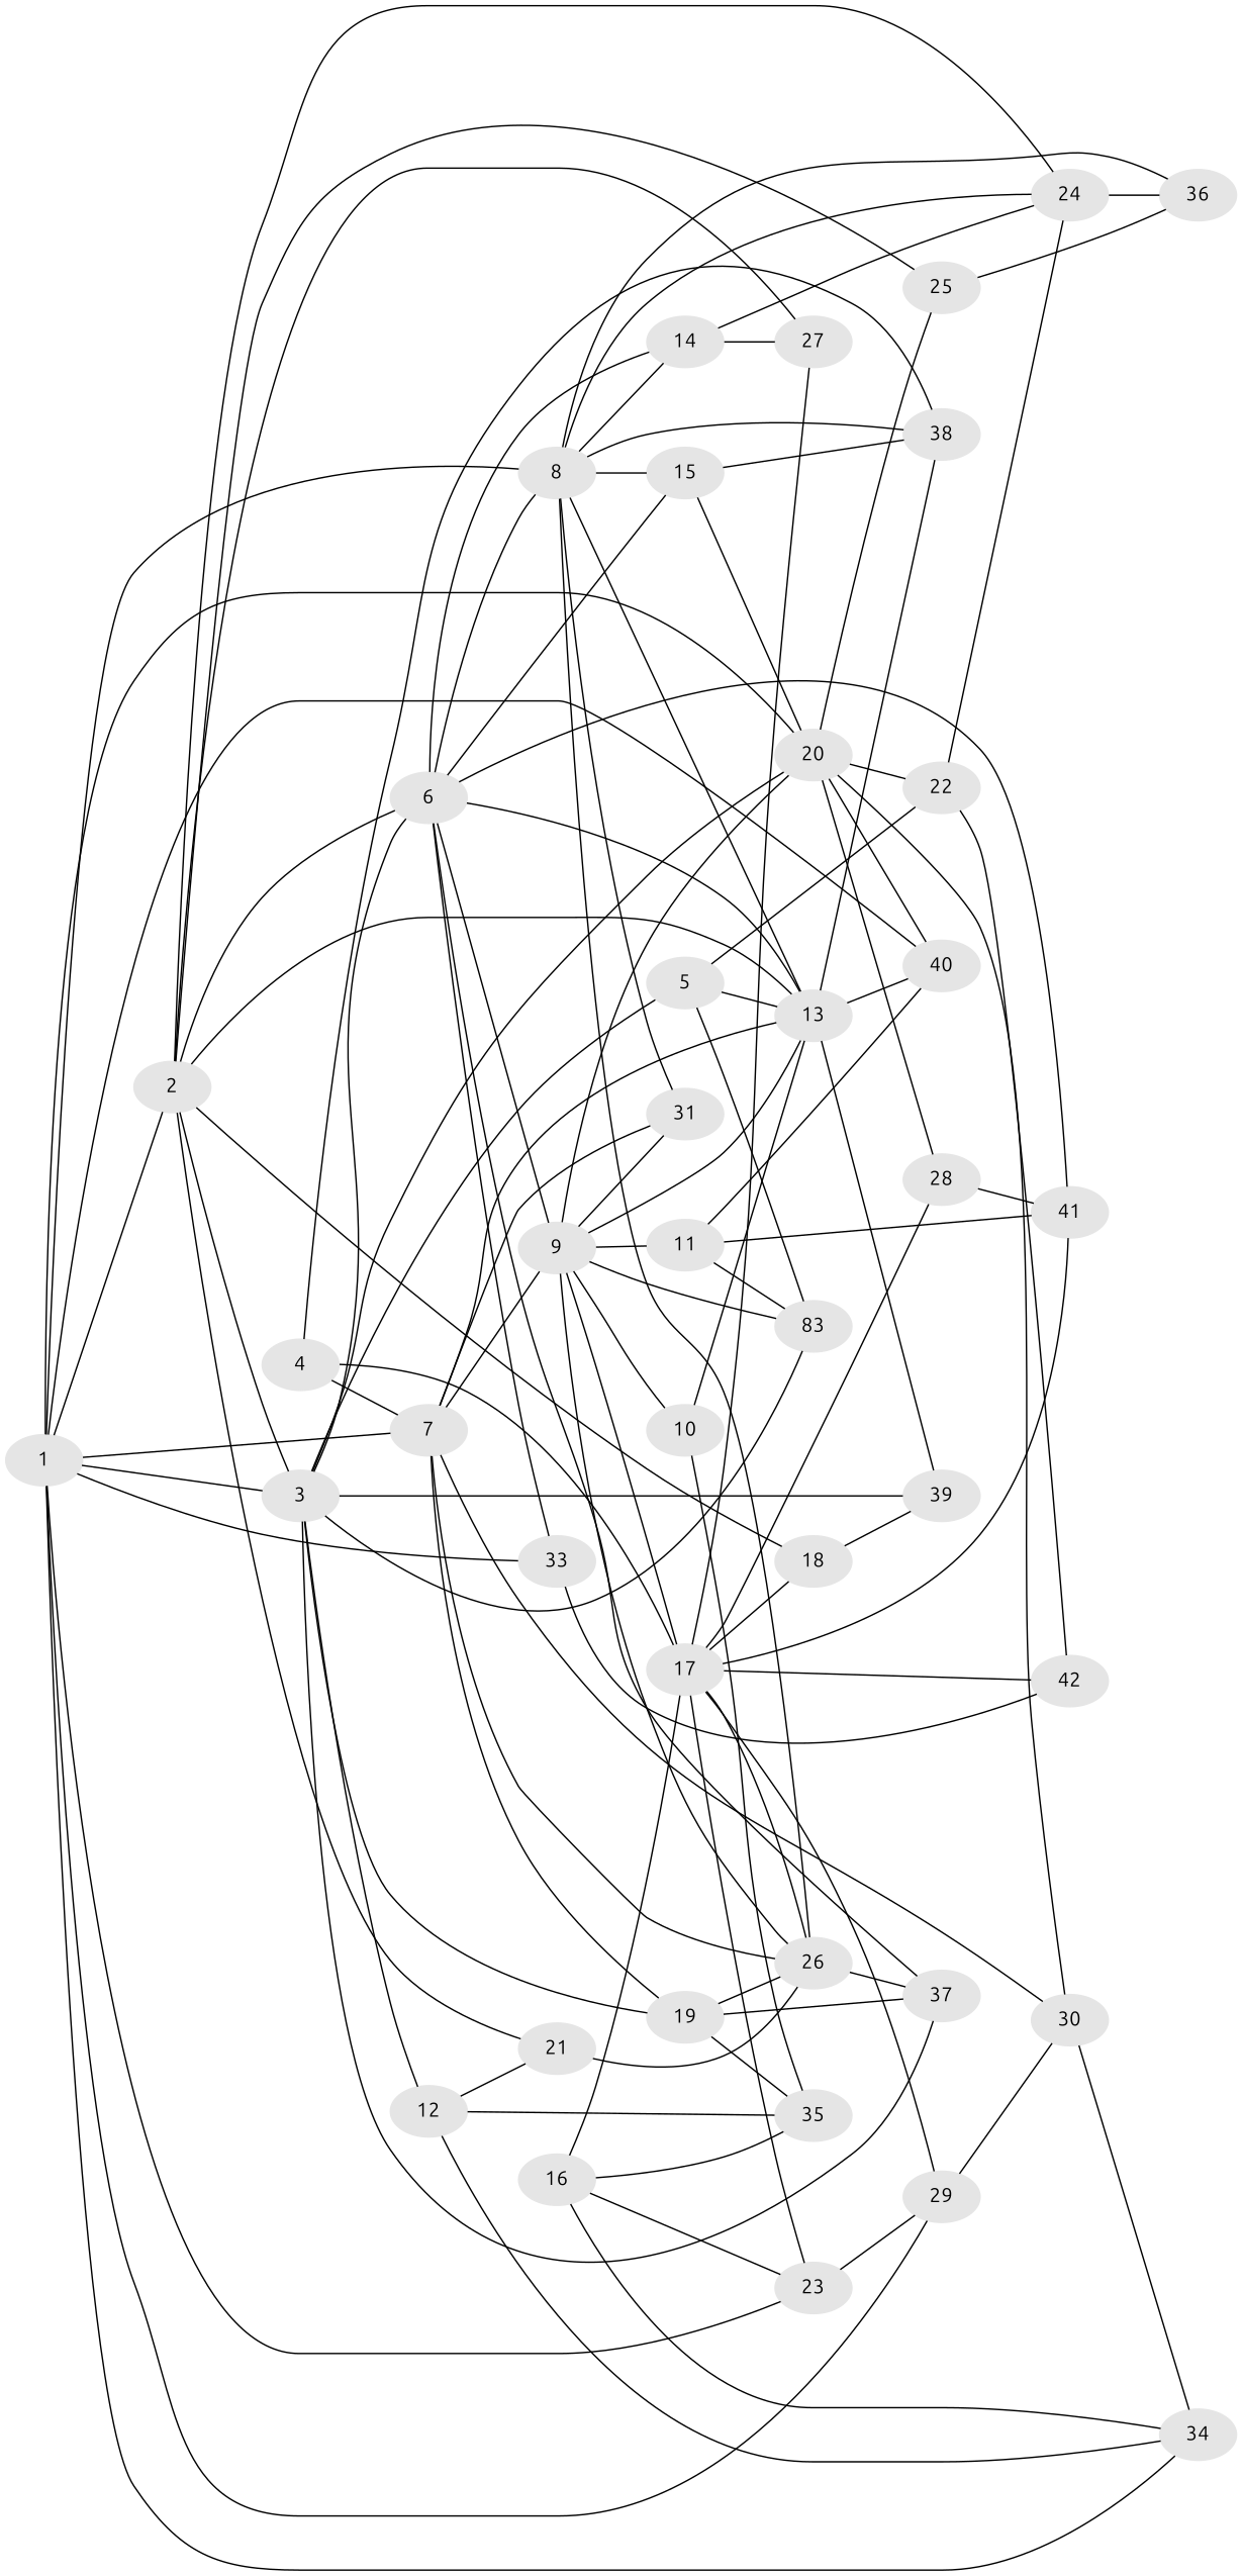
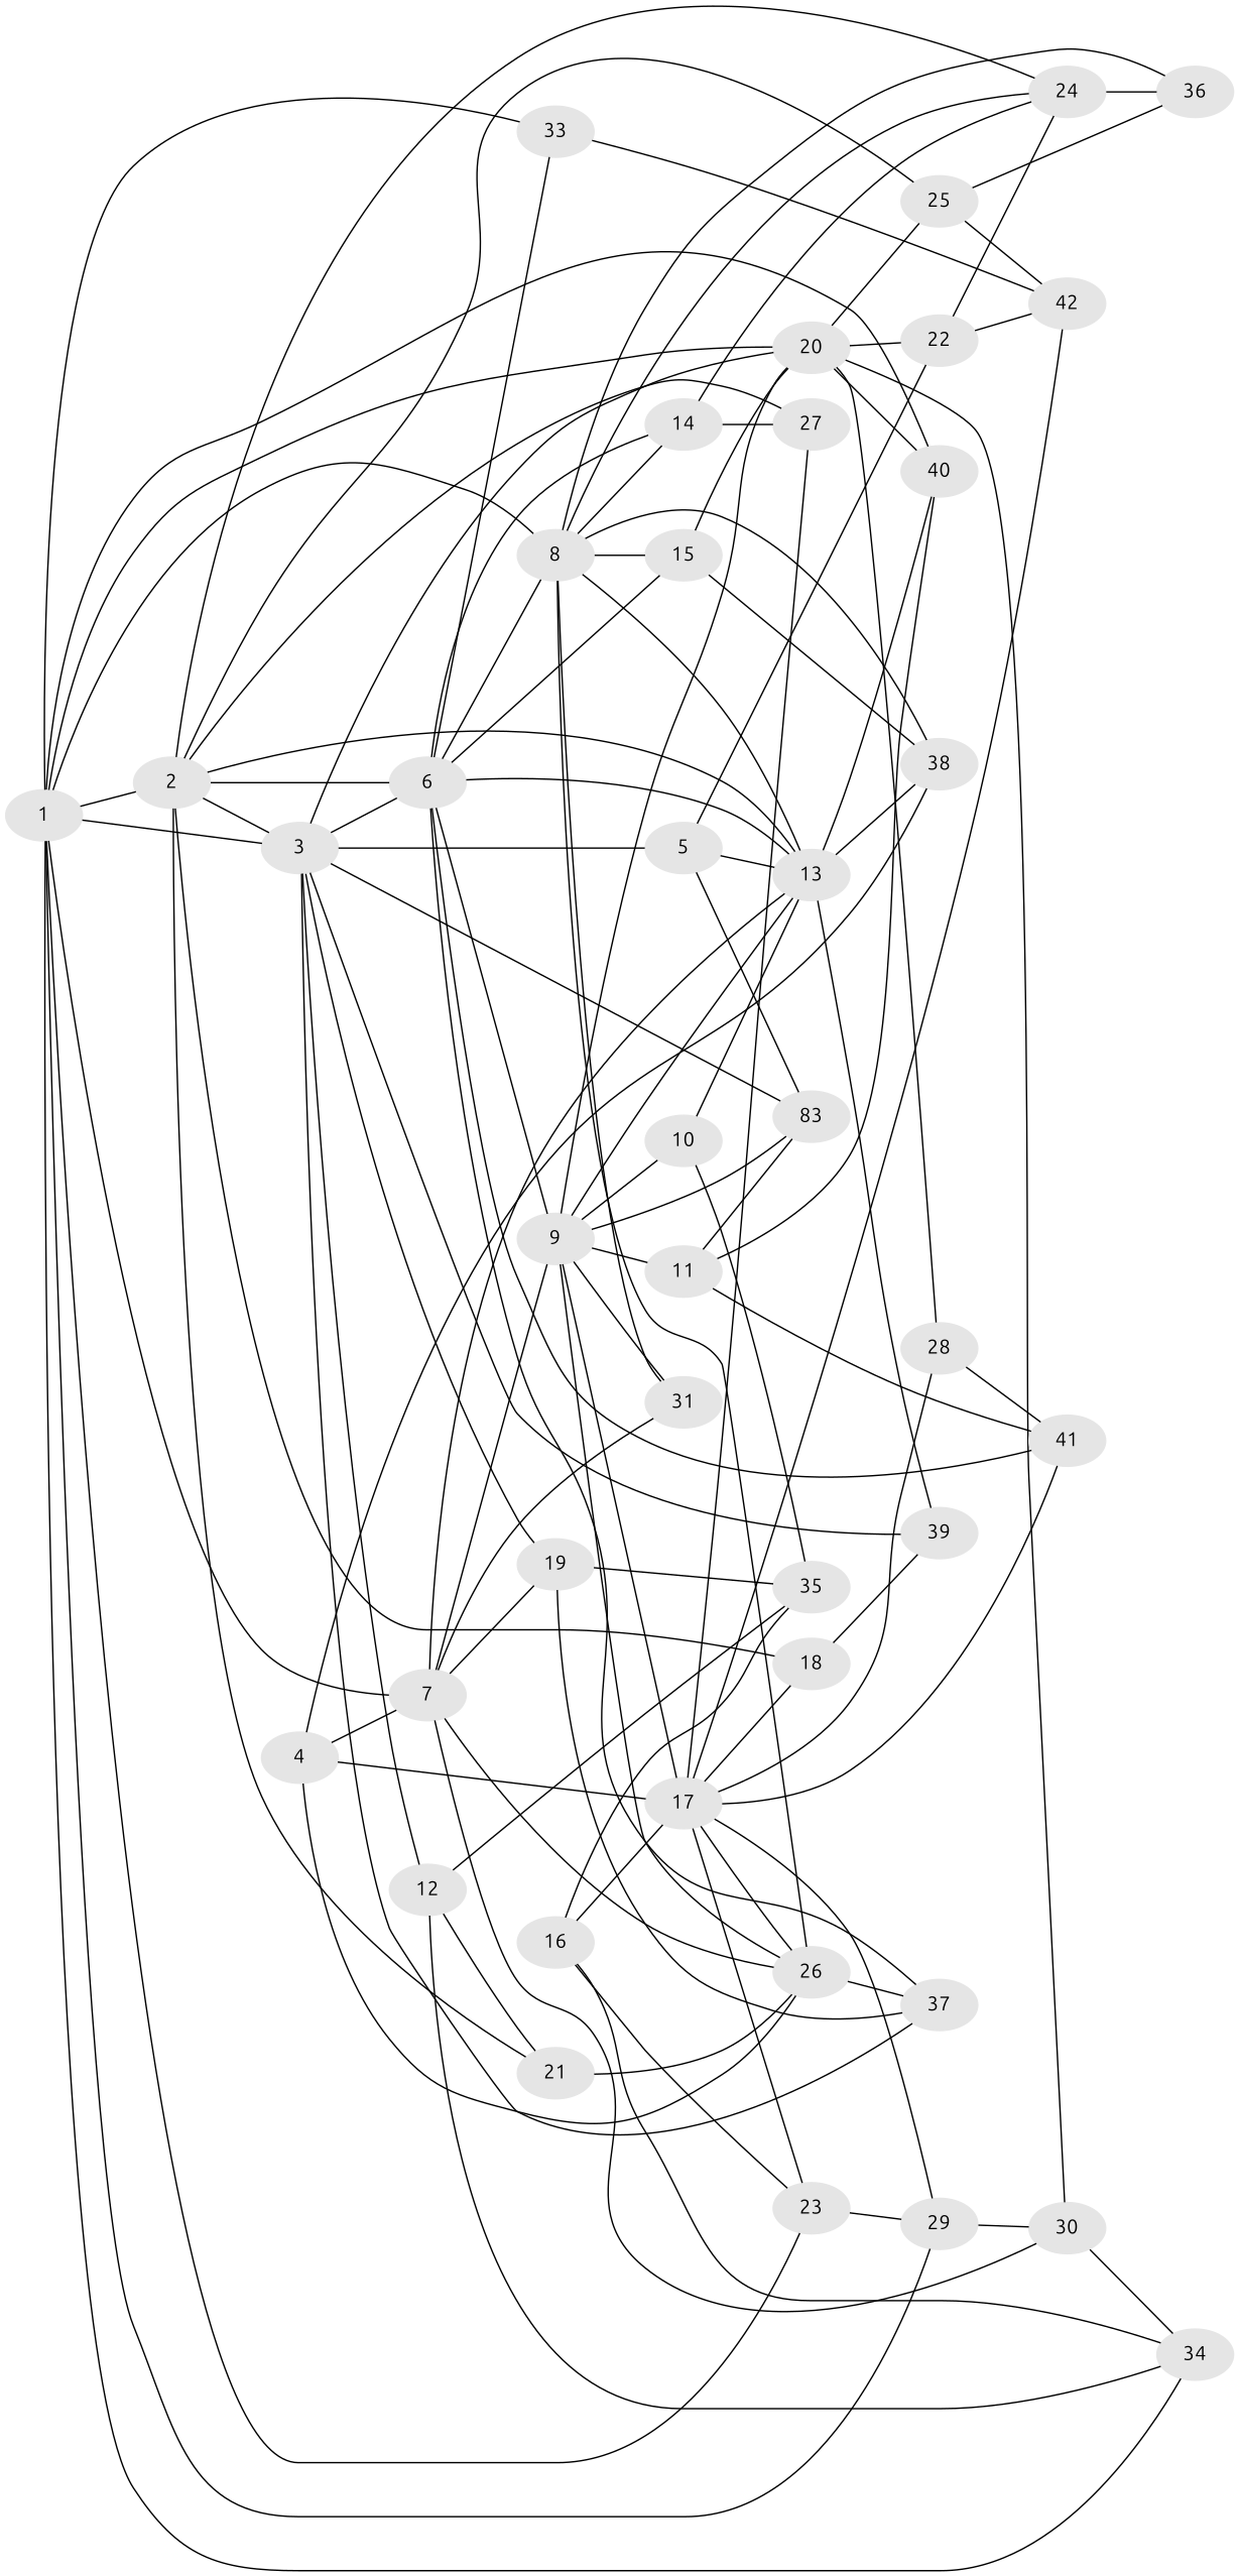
  graph {
    fontname=Ubuntu
    rankdir=LR
    node [color=gray90 fontname=Ubuntu style=filled]
    edge [fontname=Ubuntu weight=1.0]
    1
    2
    3
    7
    8
    20
    23
    29
    33
    34
    40
    6
    13
    18
    21
    24
    25
    27
    5
    12
    19
    37
    39
    n24 [label=83]
    26
    9
    30
    31
    38
    14
    15
    36
    22
    28
    42
    41
    35
    4
    17
    10
    11
    16
    1 -- 2
    1 -- 3
    1 -- 7
    1 -- 8
    1 -- 20
    1 -- 23
    1 -- 29
    1 -- 33
    1 -- 34
    1 -- 40
    2 -- 3
    2 -- 6
    2 -- 13
    2 -- 18 [weight=2.0]
    2 -- 21 [weight=2.0]
    2 -- 24
    2 -- 25
    2 -- 27 [weight=2.0]
    3 -- 20 [weight=2.0]
    3 -- 6 [weight=2.0]
    3 -- 5
    3 -- 12
    3 -- 19
    3 -- 37
    3 -- 39
    3 -- n24
    7 -- 13
    7 -- 19
    7 -- 26
    7 -- 9
    7 -- 30
    7 -- 31
    8 -- 13
    8 -- 24
    8 -- 26
    8 -- 31 [weight=2.0]
    8 -- 38
    8 -- 14
    8 -- 15
    8 -- 36
    20 -- 40
    20 -- 25
    20 -- 30
    20 -- 22
    20 -- 28
    23 -- 29
    29 -- 30
    33 -- 42
    6 -- 8
    6 -- 33 [weight=2.0]
    6 -- 13
    6 -- 37
    6 -- 9
    6 -- 14
    6 -- 15
    6 -- 41
    13 -- 40
    13 -- 39
    13 -- 38
    18 -- 39
    21 -- 26
    24 -- 36
    25 -- 36
+   25 -- 42
    5 -- 13
    5 -- n24
    5 -- 22
    12 -- 34
    12 -- 21
    12 -- 35
    19 -- 37
    19 -- 35
    26 -- 37
    9 -- 20
    9 -- 13 [weight=2.0]
    9 -- n24
    9 -- 26 [weight=2.0]
    9 -- 31
    9 -- 17
    9 -- 10
    9 -- 11
    30 -- 34
    14 -- 24
    14 -- 27
    15 -- 20
    15 -- 38
    22 -- 24
    22 -- 42
    28 -- 41
    4 -- 7
-   19 -- 26
+   4 -- 26
    4 -- 38
    4 -- 17
    17 -- 23
    17 -- 29
    17 -- 18
    17 -- 27
    17 -- 26
    17 -- 28
    17 -- 42
    17 -- 41
    10 -- 13 [weight=2.0]
    10 -- 35
    11 -- 40
    11 -- n24
    11 -- 41
    16 -- 23
    16 -- 34
    16 -- 35
    16 -- 17
  }
